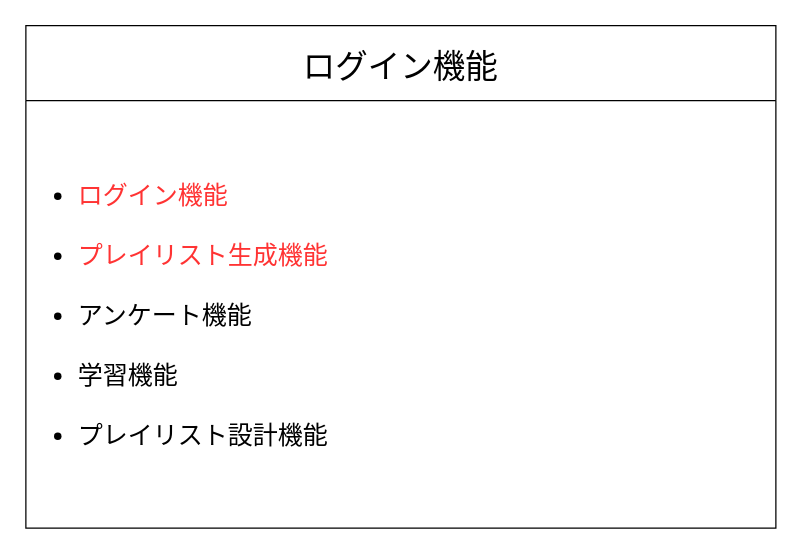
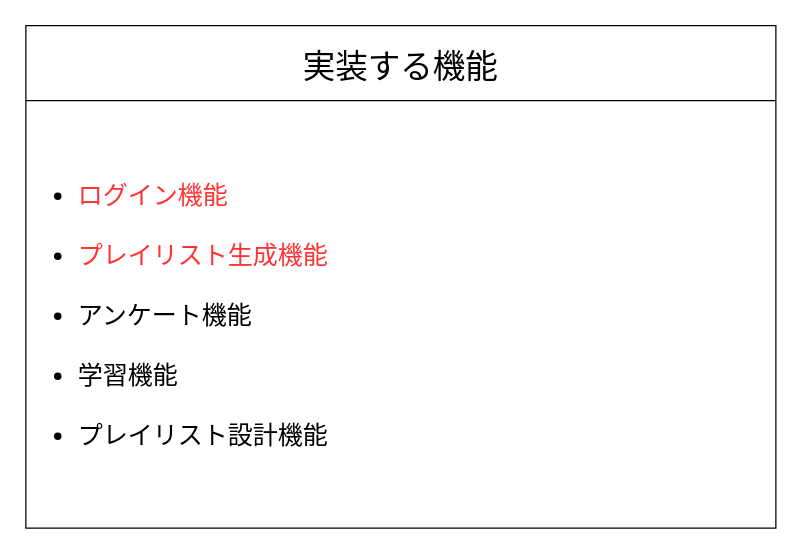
  <mxCell id="0" />
  <mxCell id="1" parent="0" />
  <mxCell id="2" value="" style="group" vertex="1" connectable="0" parent="1"><mxGeometry x="20" y="20" width="600" height="380" as="geometry" /></mxCell>
- <mxCell id="3" value="ログイン機能" style="swimlane;fontStyle=0;childLayout=stackLayout;horizontal=1;startSize=60;horizontalStack=0;resizeParent=1;resizeParentMax=0;resizeLast=0;collapsible=1;marginBottom=0;rounded=0;shadow=0;glass=0;strokeColor=#000000;fillColor=none;fontSize=26;" vertex="1" parent="2"><mxGeometry width="600" height="402" as="geometry"><mxRectangle x="240" y="280" width="190" height="40" as="alternateBounds" /></mxGeometry></mxCell>
+ <mxCell id="3" value="実装する機能" style="swimlane;fontStyle=0;childLayout=stackLayout;horizontal=1;startSize=60;horizontalStack=0;resizeParent=1;resizeParentMax=0;resizeLast=0;collapsible=1;marginBottom=0;rounded=0;shadow=0;glass=0;strokeColor=#000000;fillColor=none;fontSize=26;" vertex="1" parent="2"><mxGeometry width="600" height="402" as="geometry"><mxRectangle x="240" y="280" width="190" height="40" as="alternateBounds" /></mxGeometry></mxCell>
  <mxCell id="4" value="&lt;ul style=&quot;font-size: 20px ; line-height: 240%&quot;&gt;&lt;li style=&quot;font-size: 20px&quot;&gt;&lt;font color=&quot;#ff3333&quot;&gt;ログイン機能&lt;/font&gt;&lt;/li&gt;&lt;li style=&quot;font-size: 20px&quot;&gt;&lt;font color=&quot;#ff3333&quot;&gt;プレイリスト生成機能&lt;/font&gt;&lt;/li&gt;&lt;li style=&quot;font-size: 20px&quot;&gt;アンケート機能&lt;/li&gt;&lt;li style=&quot;font-size: 20px&quot;&gt;学習機能&lt;/li&gt;&lt;li style=&quot;font-size: 20px&quot;&gt;プレイリスト設計機能&lt;/li&gt;&lt;/ul&gt;" style="text;html=1;strokeColor=none;fillColor=none;align=left;verticalAlign=middle;whiteSpace=wrap;rounded=0;shadow=0;glass=0;fontSize=20;" vertex="1" parent="3"><mxGeometry y="60" width="600" height="342" as="geometry" /></mxCell>
